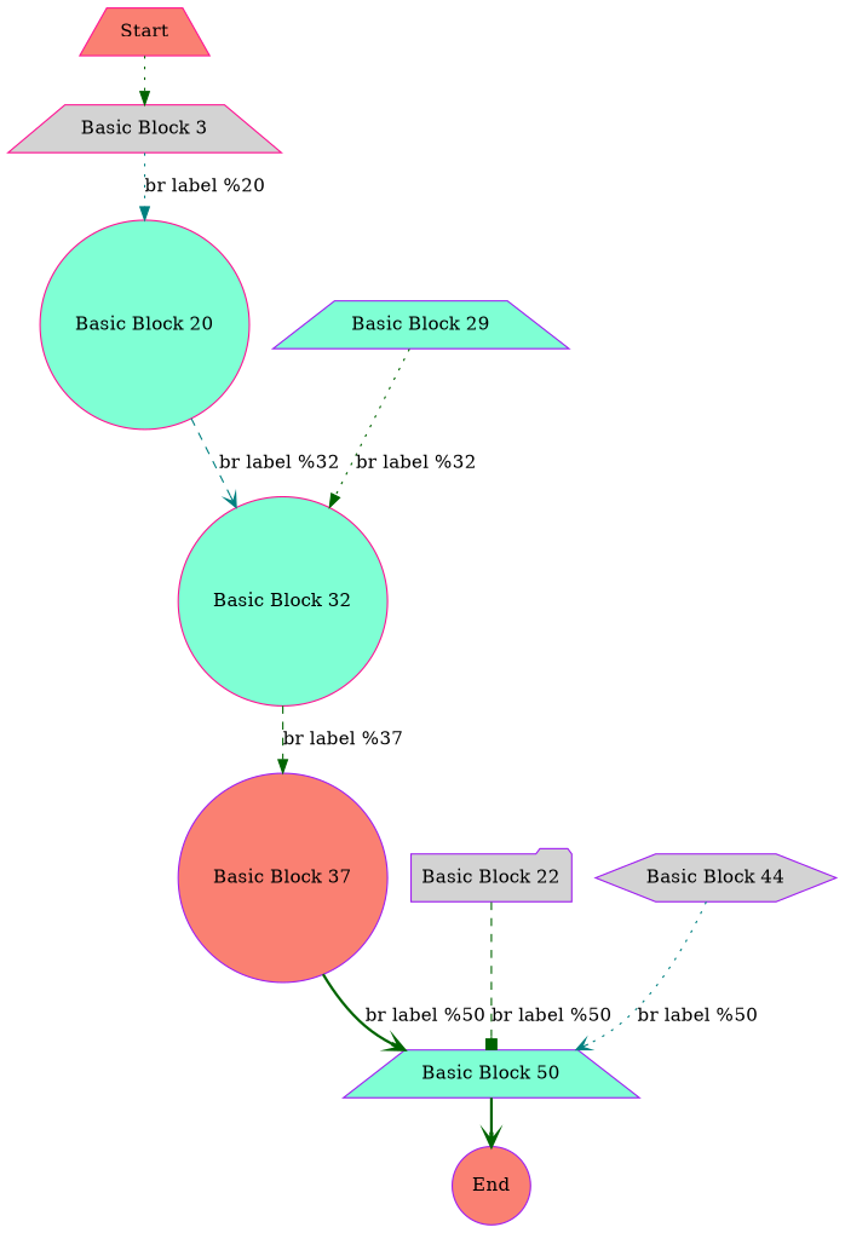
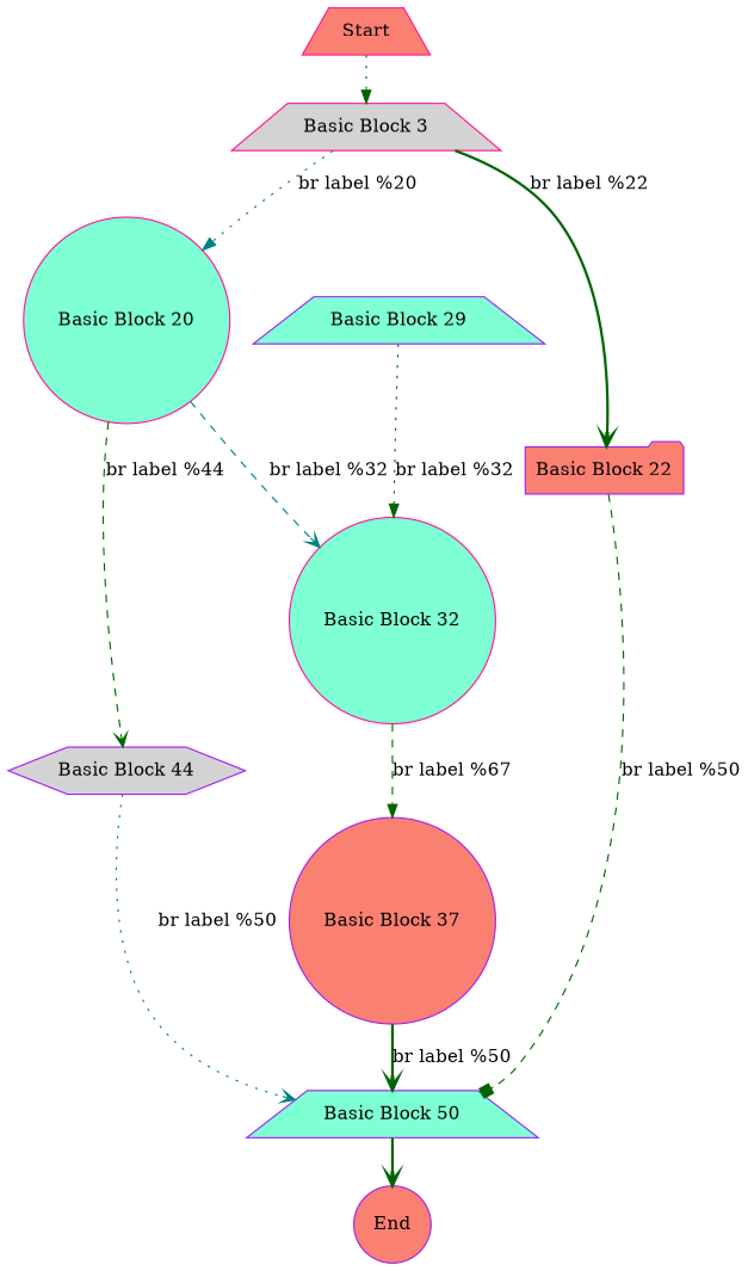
  digraph {
    node [color=purple fillcolor=aquamarine shape=trapezium style=filled]
    edge [arrowhead=vee color=darkgreen style=dotted]
    n1 [color=deeppink fillcolor=salmon label=Start]
    n2 [color=deeppink fillcolor=lightgrey label="Basic Block 3"]
    n3 [color=deeppink label="Basic Block 20" shape=circle]
-   n4 [fillcolor=lightgrey label="Basic Block 22" shape=folder]
+   n4 [fillcolor=salmon label="Basic Block 22" shape=folder]
    n5 [color=deeppink label="Basic Block 32" shape=circle]
    n6 [fillcolor=lightgrey label="Basic Block 44" shape=hexagon]
    n7 [label="Basic Block 50"]
    n8 [fillcolor=salmon label="Basic Block 37" shape=circle]
    n9 [fillcolor=salmon label=End shape=circle]
    n10 [label="Basic Block 29"]
    n1 -> n2 [arrowhead=normal]
    n2 -> n3 [arrowhead=normal color=teal label="br label %20"]
+   n2 -> n4 [label="br label %22" style=bold]
    n3 -> n5 [color=teal label="br label %32" style=dashed]
+   n3 -> n6 [label="br label %44" style=dashed]
    n4 -> n7 [arrowhead=box label="br label %50" style=dashed]
-   n5 -> n8 [arrowhead=normal label="br label %37" style=dashed]
+   n5 -> n8 [arrowhead=normal label="br label %67" style=dashed]
    n6 -> n7 [color=teal label="br label %50"]
    n7 -> n9 [style=bold]
    n8 -> n7 [label="br label %50" style=bold]
    n10 -> n5 [arrowhead=normal label="br label %32"]
  }
